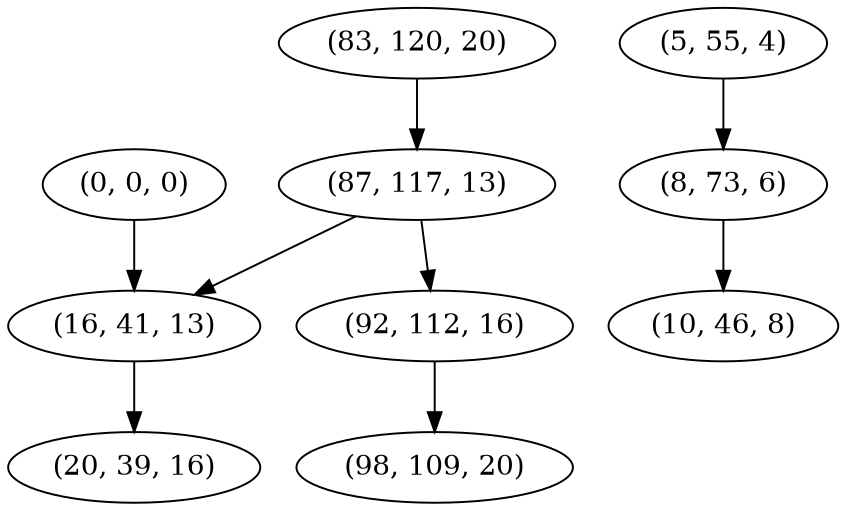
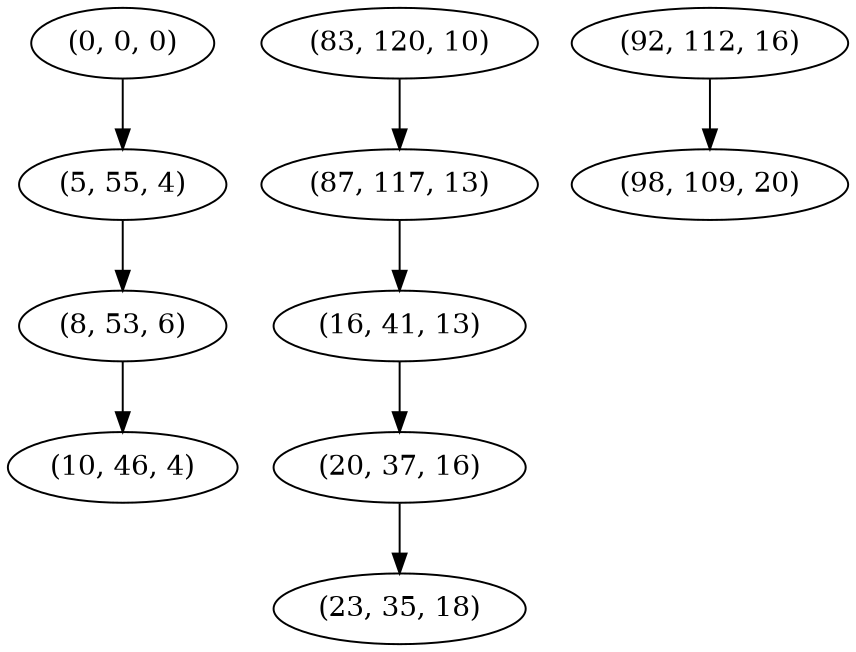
  digraph {
    "(0, 0, 0)"
    "(5, 55, 4)"
-   "(8, 53, 6)" [label="(8, 73, 6)"]
-   "(10, 46, 8)"
+   "(8, 53, 6)"
+   "(10, 46, 8)" [label="(10, 46, 4)"]
    "(16, 41, 13)"
-   "(20, 37, 16)" [label="(20, 39, 16)"]
-   "(83, 120, 10)" [label="(83, 120, 20)"]
+   "(20, 37, 16)"
+   "(23, 35, 18)"
+   "(83, 120, 10)"
    "(87, 117, 13)"
    n10 [label="(92, 112, 16)"]
    "(98, 109, 20)"
-   "(0, 0, 0)" -> "(16, 41, 13)"
+   "(0, 0, 0)" -> "(5, 55, 4)"
    "(5, 55, 4)" -> "(8, 53, 6)"
    "(8, 53, 6)" -> "(10, 46, 8)"
    "(16, 41, 13)" -> "(20, 37, 16)"
+   "(20, 37, 16)" -> "(23, 35, 18)"
    "(83, 120, 10)" -> "(87, 117, 13)"
    "(87, 117, 13)" -> "(16, 41, 13)"
-   "(87, 117, 13)" -> n10
    n10 -> "(98, 109, 20)"
  }
